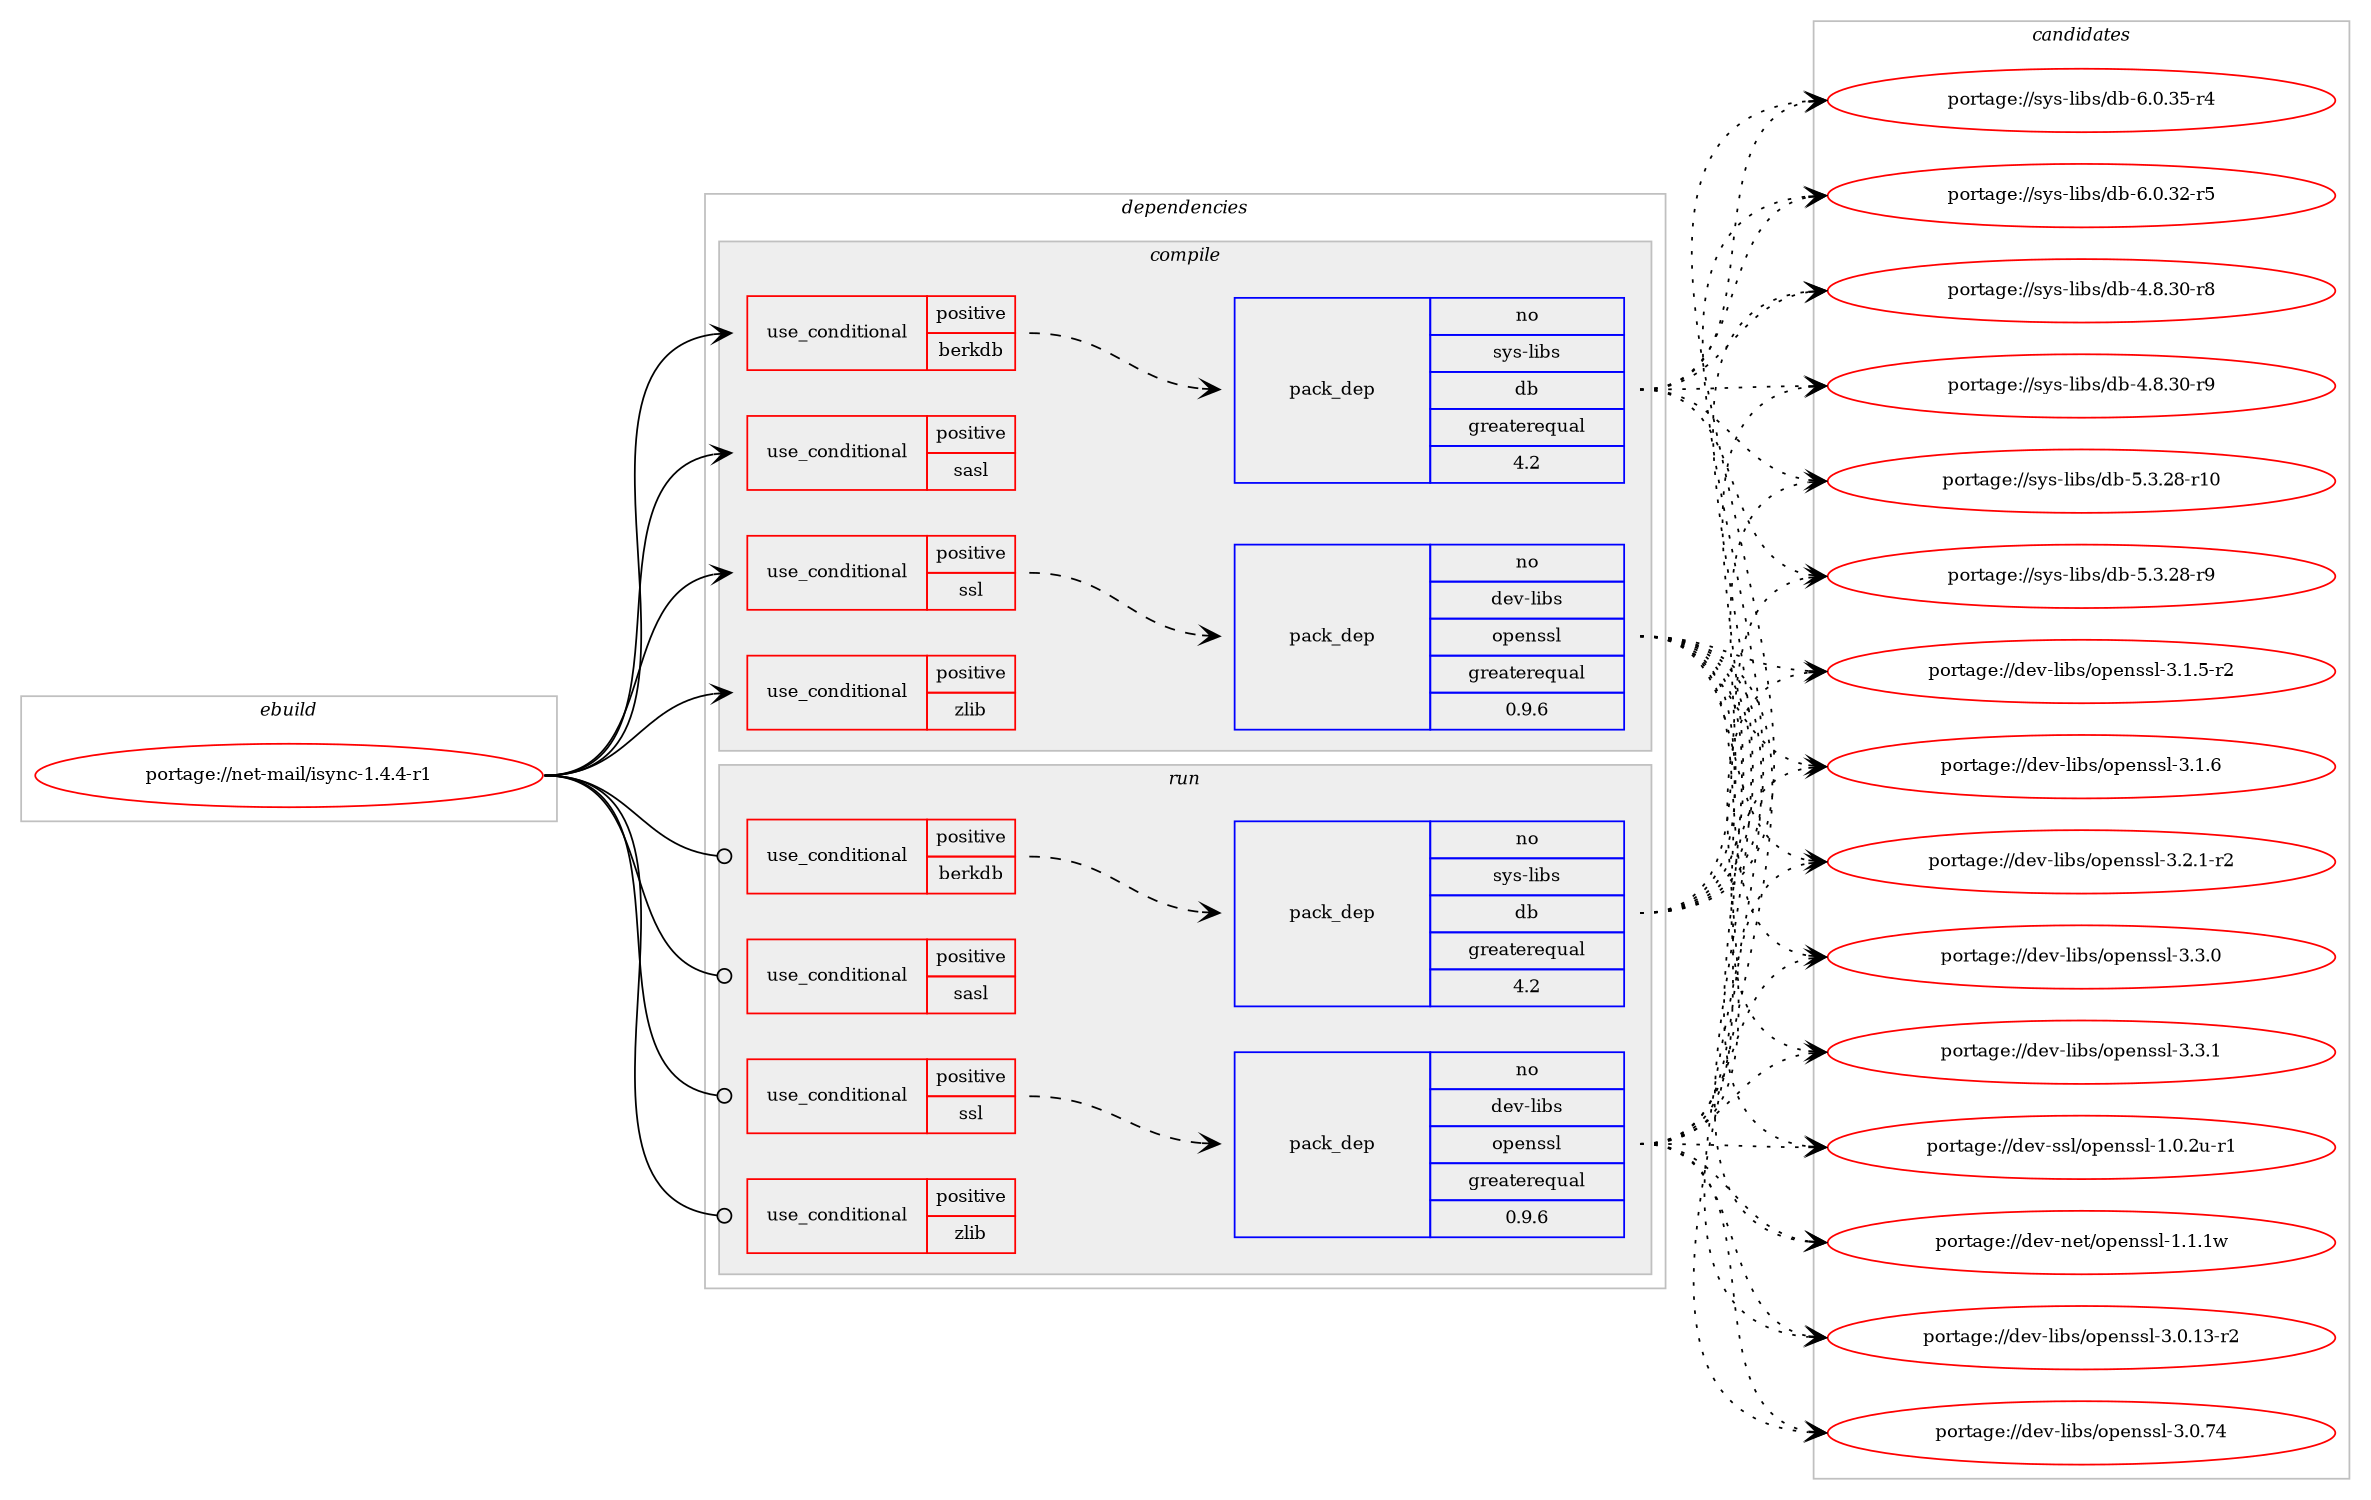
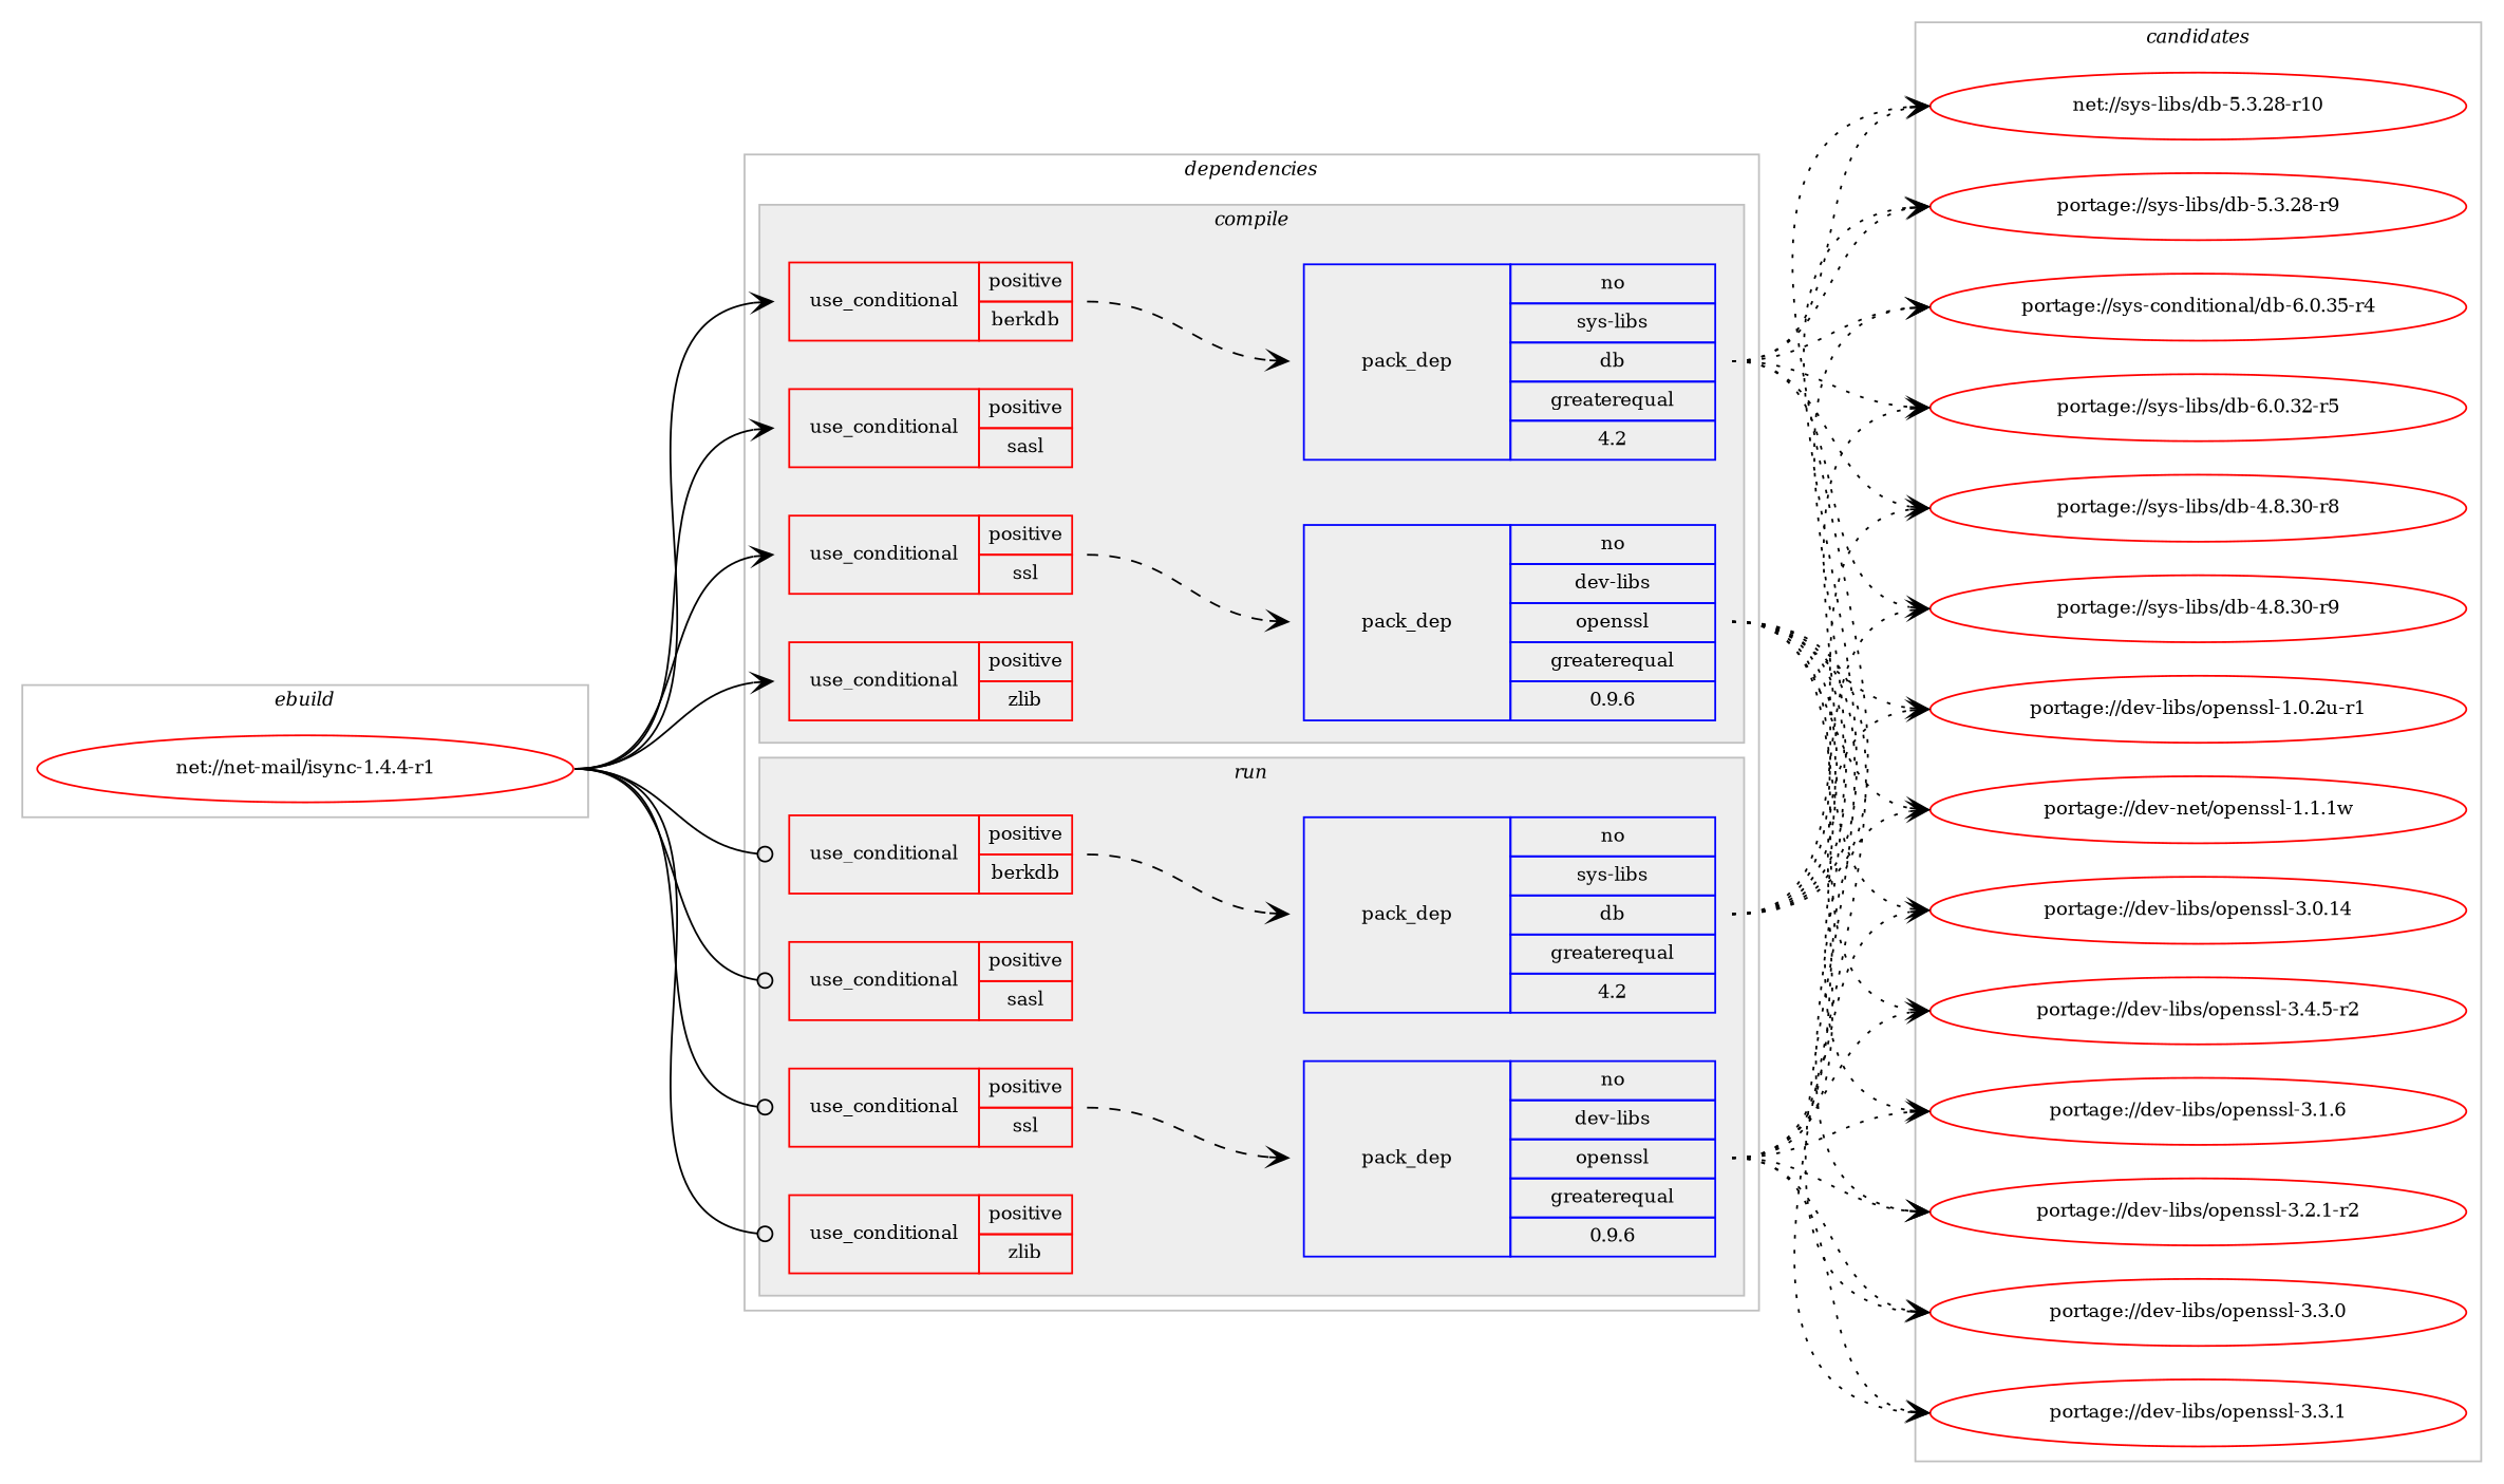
  digraph {
    compound=true
    concentrate=true
    fontname="DejaVu Serif"
    fontsize=10
    newrank=true
    rankdir=LR
    ranksep=1.5
    node [color=red fontname="DejaVu Serif" fontsize=10]
    edge [arrowhead=vee fontname="DejaVu Serif" headport=w style=dotted tailport=e weight=100]
-   n1 [label="portage://net-mail/isync-1.4.4-r1" width=4]
+   n1 [label="net://net-mail/isync-1.4.4-r1" width=4]
    n2 [color=blue label=<<TABLE BORDER="0" CELLBORDER="1" CELLSPACING="0" CELLPADDING="4" WIDTH="220"><TR><TD ROWSPAN="6" CELLPADDING="30">pack_dep</TD></TR><TR><TD WIDTH="110">no</TD></TR><TR><TD>sys-libs</TD></TR><TR><TD>db</TD></TR><TR><TD>greaterequal</TD></TR><TR><TD>4.2</TD></TR></TABLE>> shape=none]
    n3 [label=<<TABLE BORDER="0" CELLBORDER="1" CELLSPACING="0" CELLPADDING="4"><TR><TD ROWSPAN="3" CELLPADDING="10">use_conditional</TD></TR><TR><TD>positive</TD></TR><TR><TD>berkdb</TD></TR></TABLE>> shape=none]
    n4 [label=<<TABLE BORDER="0" CELLBORDER="1" CELLSPACING="0" CELLPADDING="4"><TR><TD ROWSPAN="3" CELLPADDING="10">use_conditional</TD></TR><TR><TD>positive</TD></TR><TR><TD>sasl</TD></TR></TABLE>> shape=none]
    n5 [color=blue label=<<TABLE BORDER="0" CELLBORDER="1" CELLSPACING="0" CELLPADDING="4" WIDTH="220"><TR><TD ROWSPAN="6" CELLPADDING="30">pack_dep</TD></TR><TR><TD WIDTH="110">no</TD></TR><TR><TD>dev-libs</TD></TR><TR><TD>openssl</TD></TR><TR><TD>greaterequal</TD></TR><TR><TD>0.9.6</TD></TR></TABLE>> shape=none]
    n6 [label=<<TABLE BORDER="0" CELLBORDER="1" CELLSPACING="0" CELLPADDING="4"><TR><TD ROWSPAN="3" CELLPADDING="10">use_conditional</TD></TR><TR><TD>positive</TD></TR><TR><TD>ssl</TD></TR></TABLE>> shape=none]
    n7 [label=<<TABLE BORDER="0" CELLBORDER="1" CELLSPACING="0" CELLPADDING="4"><TR><TD ROWSPAN="3" CELLPADDING="10">use_conditional</TD></TR><TR><TD>positive</TD></TR><TR><TD>zlib</TD></TR></TABLE>> shape=none]
    n8 [color=blue label=<<TABLE BORDER="0" CELLBORDER="1" CELLSPACING="0" CELLPADDING="4" WIDTH="220"><TR><TD ROWSPAN="6" CELLPADDING="30">pack_dep</TD></TR><TR><TD WIDTH="110">no</TD></TR><TR><TD>sys-libs</TD></TR><TR><TD>db</TD></TR><TR><TD>greaterequal</TD></TR><TR><TD>4.2</TD></TR></TABLE>> shape=none]
    n9 [label=<<TABLE BORDER="0" CELLBORDER="1" CELLSPACING="0" CELLPADDING="4"><TR><TD ROWSPAN="3" CELLPADDING="10">use_conditional</TD></TR><TR><TD>positive</TD></TR><TR><TD>berkdb</TD></TR></TABLE>> shape=none]
    n10 [label=<<TABLE BORDER="0" CELLBORDER="1" CELLSPACING="0" CELLPADDING="4"><TR><TD ROWSPAN="3" CELLPADDING="10">use_conditional</TD></TR><TR><TD>positive</TD></TR><TR><TD>sasl</TD></TR></TABLE>> shape=none]
    n11 [color=blue label=<<TABLE BORDER="0" CELLBORDER="1" CELLSPACING="0" CELLPADDING="4" WIDTH="220"><TR><TD ROWSPAN="6" CELLPADDING="30">pack_dep</TD></TR><TR><TD WIDTH="110">no</TD></TR><TR><TD>dev-libs</TD></TR><TR><TD>openssl</TD></TR><TR><TD>greaterequal</TD></TR><TR><TD>0.9.6</TD></TR></TABLE>> shape=none]
    n12 [label=<<TABLE BORDER="0" CELLBORDER="1" CELLSPACING="0" CELLPADDING="4"><TR><TD ROWSPAN="3" CELLPADDING="10">use_conditional</TD></TR><TR><TD>positive</TD></TR><TR><TD>ssl</TD></TR></TABLE>> shape=none]
    n13 [label=<<TABLE BORDER="0" CELLBORDER="1" CELLSPACING="0" CELLPADDING="4"><TR><TD ROWSPAN="3" CELLPADDING="10">use_conditional</TD></TR><TR><TD>positive</TD></TR><TR><TD>zlib</TD></TR></TABLE>> shape=none]
    n14 [label="portage://sys-libs/db-4.8.30-r8" width=4]
    n15 [label="portage://sys-libs/db-4.8.30-r9" width=4]
-   n16 [label="portage://sys-libs/db-5.3.28-r10" width=4]
+   n16 [label="net://sys-libs/db-5.3.28-r10" width=4]
    n17 [label="portage://sys-libs/db-5.3.28-r9" width=4]
-   n18 [label="portage://sys-libs/db-6.0.35-r4" width=4]
+   n18 [label="portage://sys-conditional/db-6.0.35-r4" width=4]
    n19 [label="portage://sys-libs/db-6.0.32-r5" width=4]
-   n20 [label="portage://dev-ssl/openssl-1.0.2u-r1" width=4]
+   n20 [label="portage://dev-libs/openssl-1.0.2u-r1" width=4]
    n21 [label="portage://dev-net/openssl-1.1.1w" width=4]
-   n22 [label="portage://dev-libs/openssl-3.0.13-r2" width=4]
-   n23 [label="portage://dev-libs/openssl-3.0.74" width=4]
-   n24 [label="portage://dev-libs/openssl-3.1.5-r2" width=4]
+   n23 [label="portage://dev-libs/openssl-3.0.14" width=4]
+   n24 [label="portage://dev-libs/openssl-3.4.5-r2" width=4]
    n25 [label="portage://dev-libs/openssl-3.1.6" width=4]
    n26 [label="portage://dev-libs/openssl-3.2.1-r2" width=4]
    n27 [label="portage://dev-libs/openssl-3.3.0" width=4]
    n28 [label="portage://dev-libs/openssl-3.3.1" width=4]
    subgraph cluster_1 {
      color=gray
      label=<<i>ebuild</i>>
      rank=same
      n1
    }
    subgraph cluster_2 {
      color=gray
      label=<<i>dependencies</i>>
      subgraph cluster_3 {
        color=gray
        fillcolor="#eeeeee"
        label=<<i>compile</i>>
        style=filled
        subgraph sub_4 {
          color=gray
          fillcolor="#eeeeee"
          label=<<i>compile</i>>
          style=filled
          n3
          subgraph sub_5 {
            color=gray
            fillcolor="#eeeeee"
            label=<<i>compile</i>>
            style=filled
            n2
          }
        }
        subgraph sub_6 {
          color=gray
          fillcolor="#eeeeee"
          label=<<i>compile</i>>
          style=filled
          n4
        }
        subgraph sub_7 {
          color=gray
          fillcolor="#eeeeee"
          label=<<i>compile</i>>
          style=filled
          n6
          subgraph sub_8 {
            color=gray
            fillcolor="#eeeeee"
            label=<<i>compile</i>>
            style=filled
            n5
          }
        }
        subgraph sub_9 {
          color=gray
          fillcolor="#eeeeee"
          label=<<i>compile</i>>
          style=filled
          n7
        }
      }
      subgraph cluster_10 {
        color=gray
        fillcolor="#eeeeee"
        label=<<i>compile and run</i>>
        style=filled
      }
      subgraph cluster_11 {
        color=gray
        fillcolor="#eeeeee"
        label=<<i>run</i>>
        style=filled
        subgraph sub_12 {
          color=gray
          fillcolor="#eeeeee"
          label=<<i>run</i>>
          style=filled
          n9
          subgraph sub_13 {
            color=gray
            fillcolor="#eeeeee"
            label=<<i>run</i>>
            style=filled
            n8
          }
        }
        subgraph sub_14 {
          color=gray
          fillcolor="#eeeeee"
          label=<<i>run</i>>
          style=filled
          n10
        }
        subgraph sub_15 {
          color=gray
          fillcolor="#eeeeee"
          label=<<i>run</i>>
          style=filled
          n12
          subgraph sub_16 {
            color=gray
            fillcolor="#eeeeee"
            label=<<i>run</i>>
            style=filled
            n11
          }
        }
        subgraph sub_17 {
          color=gray
          fillcolor="#eeeeee"
          label=<<i>run</i>>
          style=filled
          n13
        }
      }
    }
    subgraph cluster_18 {
      color=gray
      label=<<i>candidates</i>>
      rank=same
      subgraph sub_19 {
        color=black
        label=<<i>candidates</i>>
        nodesep=1
        rank=same
        n14
        n15
        n16
        n17
        n18
        n19
      }
      subgraph sub_20 {
        color=black
        label=<<i>candidates</i>>
        nodesep=1
        rank=same
        n20
        n21
-       n22
        n23
        n24
        n25
        n26
        n27
        n28
      }
      subgraph sub_21 {
        color=black
        label=<<i>candidates</i>>
        nodesep=1
        rank=same
        n14
        n15
        n16
        n17
        n18
        n19
      }
      subgraph sub_22 {
        color=black
        label=<<i>candidates</i>>
        nodesep=1
        rank=same
        n20
        n21
-       n22
        n23
        n24
        n25
        n26
        n27
        n28
      }
    }
    n1 -> n3 [style=solid weight=20]
    n1 -> n4 [style=solid weight=20]
    n1 -> n6 [style=solid weight=20]
    n1 -> n7 [style=solid weight=20]
    n1 -> n9 [arrowhead=odot style=solid weight=20]
    n1 -> n10 [arrowhead=odot style=solid weight=20]
    n1 -> n12 [arrowhead=odot style=solid weight=20]
    n1 -> n13 [arrowhead=odot style=solid weight=20]
    n2 -> n14
    n2 -> n15
    n2 -> n16
    n2 -> n17
    n2 -> n18
    n2 -> n19
    n3 -> n2 [style=dashed weight=20]
    n5 -> n20
    n5 -> n21
-   n5 -> n22
    n5 -> n23
    n5 -> n24
    n5 -> n25
    n5 -> n26
    n5 -> n27
    n5 -> n28
    n6 -> n5 [style=dashed weight=20]
    n8 -> n14
    n8 -> n15
    n8 -> n16
    n8 -> n17
    n8 -> n18
    n8 -> n19
    n9 -> n8 [style=dashed weight=20]
    n11 -> n20
    n11 -> n21
-   n11 -> n22
    n11 -> n23
    n11 -> n24
    n11 -> n25
    n11 -> n26
    n11 -> n27
    n11 -> n28
    n12 -> n11 [style=dashed weight=20]
  }
